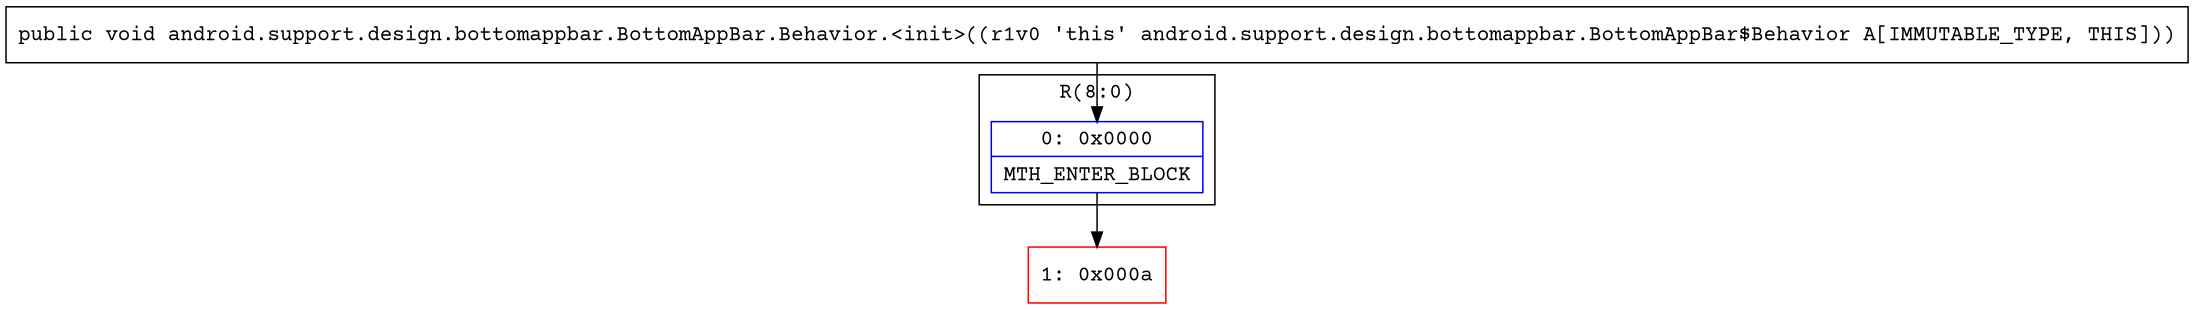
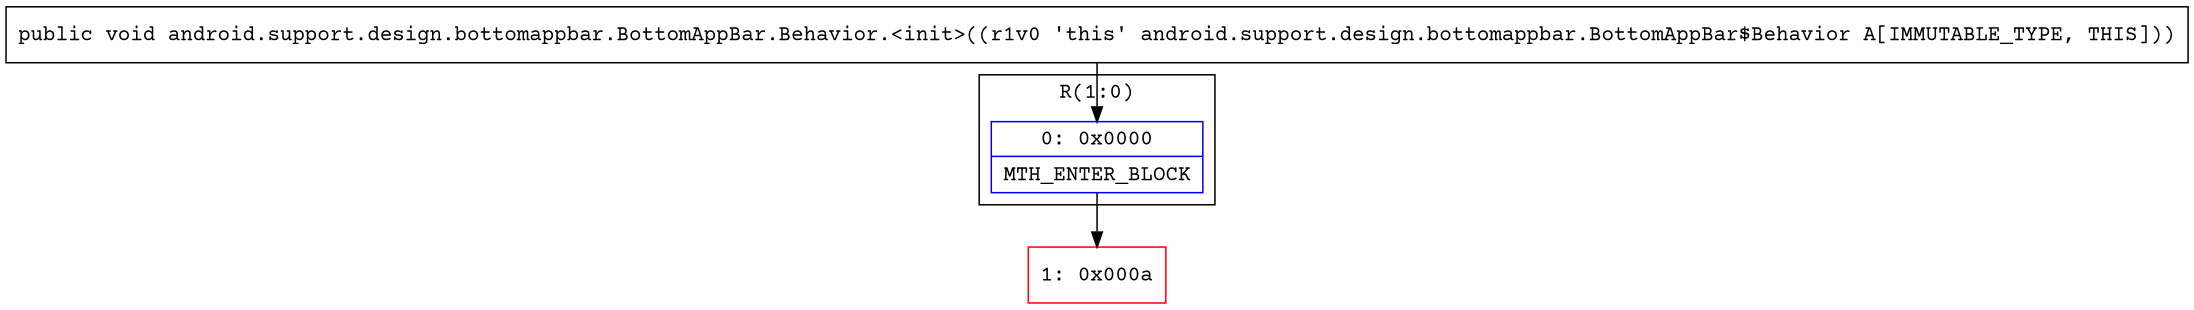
  digraph {
    fontname="Courier Prime"
    node [shape=record fontname="Courier Prime"]
    edge [fontname="Courier Prime"]
    n1 [color=blue label="{0\:\ 0x0000|MTH_ENTER_BLOCK\l}"]
    n2 [color=red label="{1\:\ 0x000a}"]
    n3 [label="{public void android.support.design.bottomappbar.BottomAppBar.Behavior.\<init\>((r1v0 'this' android.support.design.bottomappbar.BottomAppBar$Behavior A[IMMUTABLE_TYPE, THIS])) }"]
    subgraph cluster_1 {
-     label="R(8:0)"
+     label="R(1:0)"
      n1
    }
    n1 -> n2
    n3 -> n1
  }
